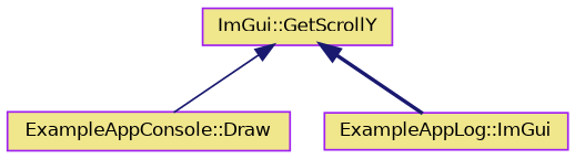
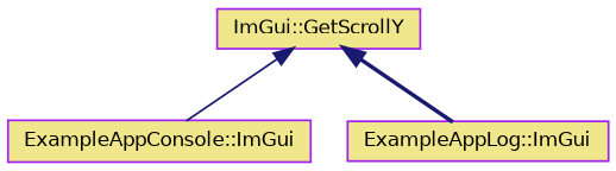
  digraph {
    rankdir=TB
    node [color=purple fillcolor=khaki fontname=Helvetica fontsize=10 shape=record style=filled]
    edge [color=midnightblue dir=back fontname=Helvetica fontsize=10 labelfontname=Helvetica labelfontsize=10]
    n1 [fontcolor=black height=0.2 label="ImGui::GetScrollY" width=0.4]
-   n2 [height=0.2 label="ExampleAppConsole::Draw" width=0.4]
+   n2 [height=0.2 label="ExampleAppConsole::ImGui" width=0.4]
    n3 [height=0.2 label="ExampleAppLog::ImGui" width=0.4]
    n1 -> n2 [style=solid]
    n1 -> n3 [style=bold]
  }
